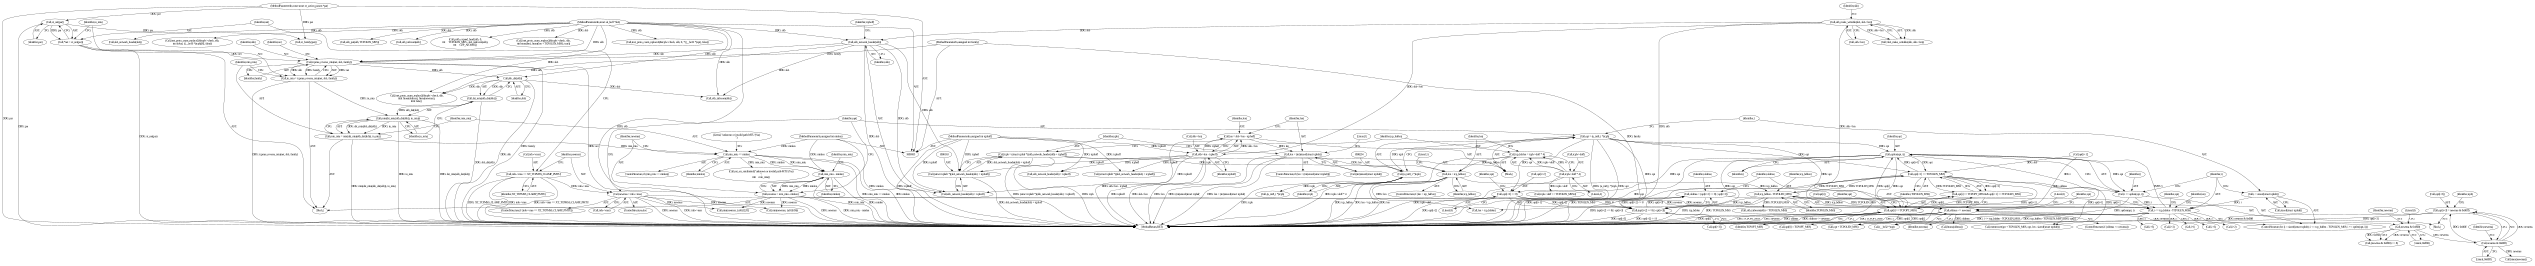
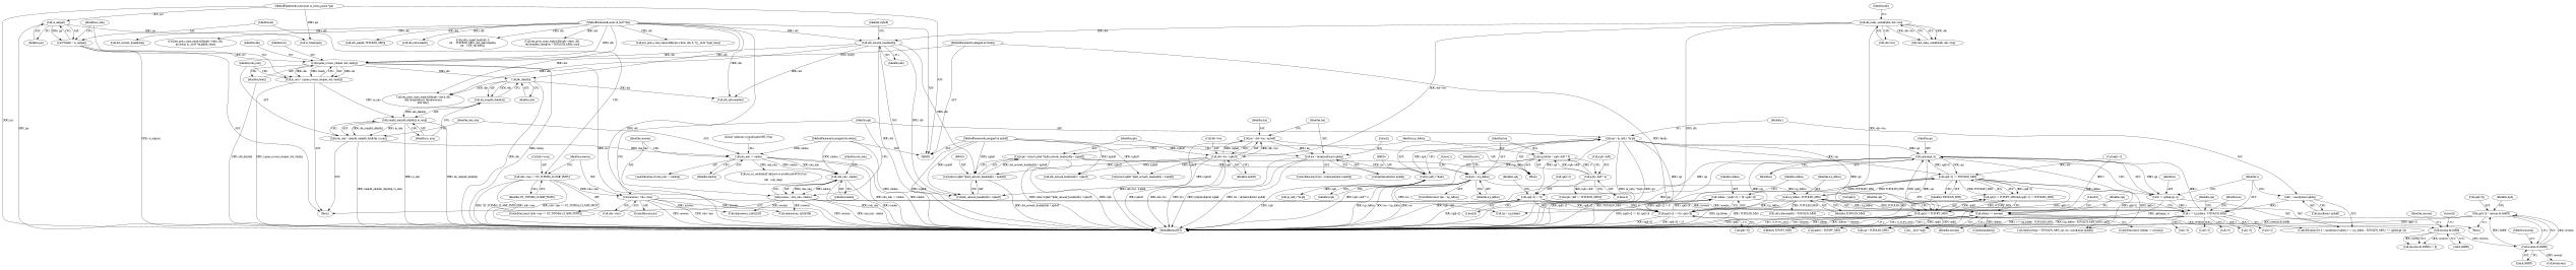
  digraph {
    fontname="Liberation Serif"
    node [fontname="Liberation Serif"]
    edge [fontname="Liberation Serif"]
    n1 [label="(Call,opt[i+3] = newmss & 0x00ff)"]
    n2 [label="(Call,newmss & 0x00ff)"]
    n3 [label="(Block,)"]
    n4 [label="(MethodReturn,RET)"]
    n5 [label="(Literal,0x00ff)"]
-   n6 [label="(Call,htons(newmss))"]
+   n6 [label="(Call,htons(csum))"]
    n7 [label="(Call,newmss & 0xff00)"]
    n8 [label="(Call,(newmss & 0xff00) >> 8)"]
    n9 [label="(Literal,0xff00)"]
    n10 [label="(Call,oldmss <= newmss)"]
    n11 [label="(Call,htons(oldmss))"]
    n12 [label="(ControlStructure,if (oldmss <= newmss))"]
    n13 [label="(Identifier,newmss)"]
    n14 [label="(Call,oldmss = (opt[i+2] << 8) | opt[i+3])"]
    n15 [label="(Call,(opt[i+2] << 8) | opt[i+3])"]
    n16 [label="(Call,opt[i+3])"]
    n17 [label="(Call,opt[i+2] << 8)"]
    n18 [label="(Literal,8)"]
    n19 [label="(Call,opt = (u_int8_t *)tcph)"]
    n20 [label="(Call,(u_int8_t *)tcph)"]
    n21 [label="(Call,optlen(opt, i))"]
    n22 [label="(Call,opt[i+1] == TCPOLEN_MSS)"]
    n23 [label="(Call,opt[i] == TCPOPT_MSS)"]
    n24 [label="(Block,)"]
    n25 [label="(Call,(u_int8_t *)tcph)"]
    n26 [label="(Identifier,tcph)"]
    n27 [label="(Call,i += optlen(opt, i))"]
    n28 [label="(Identifier,i)"]
    n29 [label="(Call,tcp_hdrlen - TCPOLEN_MSS)"]
    n30 [label="(Call,opt + TCPOLEN_MSS)"]
    n31 [label="(Call,(__be32 *)opt)"]
    n32 [label="(Call,memmove(opt + TCPOLEN_MSS, opt, len - sizeof(struct tcphdr)))"]
    n33 [label="(Identifier,TCPOLEN_MSS)"]
    n34 [label="(Call,opt[i] == TCPOPT_MSS && opt[i+1] == TCPOLEN_MSS)"]
    n35 [label="(Identifier,TCPOPT_MSS)"]
    n36 [label="(Call,opt[0] = TCPOPT_MSS)"]
    n37 [label="(Call,tcph = (struct tcphdr *)(skb_network_header(skb) + tcphoff))"]
    n38 [label="(Call,(struct tcphdr *)(skb_network_header(skb) + tcphoff))"]
    n39 [label="(Call,skb_network_header(skb) + tcphoff)"]
    n40 [label="(Call,skb_network_header(skb))"]
    n41 [label="(Call,tcpmss_reverse_mtu(net, skb, family))"]
    n42 [label="(Call,inet_proto_csum_replace2(&tcph->check, skb,\n\t\t\t\t\t\t htons(oldmss), htons(newmss),\n\t\t\t\t\t\t false))"]
    n43 [label="(Call,skb_tailroom(skb))"]
    n44 [label="(Identifier,skb)"]
    n45 [label="(Call,skb_dst(skb))"]
    n46 [label="(Call,in_mtu = tcpmss_reverse_mtu(net, skb, family))"]
    n47 [label="(Identifier,family)"]
    n48 [label="(Call,skb_make_writable(skb, skb->len))"]
    n49 [label="(Call,skb->len - tcphoff)"]
    n50 [label="(Call,skb->len)"]
    n51 [label="(Call,!skb_make_writable(skb, skb->len))"]
    n52 [label="(Call,len = skb->len - tcphoff)"]
    n53 [label="(Call,(struct tcphdr *)(skb_network_header(skb) + tcphoff))"]
    n54 [label="(Call,skb_network_header(skb) + tcphoff)"]
    n55 [label="(Identifier,tcphoff)"]
    n56 [label="(MethodParameterIn,struct sk_buff *skb)"]
    n57 [label="(Call,skb_put(skb, TCPOLEN_MSS))"]
    n58 [label="(Call,skb_tailroom(skb))"]
    n59 [label="(Call,pskb_expand_head(skb, 0,\n\t\t\t\t     TCPOLEN_MSS - skb_tailroom(skb),\n\t\t\t\t     GFP_ATOMIC))"]
    n60 [label="(Call,inet_proto_csum_replace2(&tcph->check, skb,\n\t\t\t\t htons(len), htons(len + TCPOLEN_MSS), true))"]
    n61 [label="(Call,inet_proto_csum_replace4(&tcph->check, skb, 0, *((__be32 *)opt), false))"]
    n62 [label="(Call,skb_network_header(skb))"]
    n63 [label="(Call,inet_proto_csum_replace2(&tcph->check, skb,\n\t\t\t\t oldval, ((__be16 *)tcph)[6], false))"]
    1000105
    n65 [label="(Call,dst_mtu(skb_dst(skb)))"]
    n66 [label="(Identifier,skb)"]
    n67 [label="(Call,len < (int)sizeof(struct tcphdr))"]
    n68 [label="(MethodParameterIn,unsigned int tcphoff)"]
    n69 [label="(Call,i <= tcp_hdrlen - TCPOLEN_MSS)"]
    n70 [label="(ControlStructure,for (i = sizeof(struct tcphdr); i <= tcp_hdrlen - TCPOLEN_MSS; i += optlen(opt, i)))"]
    n71 [label="(Call,len > tcp_hdrlen)"]
    n72 [label="(Call,skb_tailroom(skb) < TCPOLEN_MSS)"]
    n73 [label="(Identifier,TCPOLEN_MSS)"]
    n74 [label="(Call,i+3)"]
    n75 [label="(Call,i+2)"]
    n76 [label="(Call,i+1)"]
    n77 [label="(Call,i+3)"]
    n78 [label="(Call,i+2)"]
    n79 [label="(Call,len < tcp_hdrlen)"]
    n80 [label="(ControlStructure,if (len < tcp_hdrlen))"]
    n81 [label="(Identifier,tcp_hdrlen)"]
    n82 [label="(ControlStructure,if (len < (int)sizeof(struct tcphdr)))"]
    n83 [label="(Call,(int)sizeof(struct tcphdr))"]
    n84 [label="(Call,tcp_hdrlen = tcph->doff * 4)"]
    n85 [label="(Call,tcph->doff * 4)"]
    n86 [label="(Call,tcph->doff += TCPOLEN_MSS/4)"]
    n87 [label="(Literal,4)"]
    n88 [label="(Call,i = sizeof(struct tcphdr))"]
    n89 [label="(Call,sizeof(struct tcphdr))"]
    n90 [label="(Call,newmss = min_mtu - minlen)"]
    n91 [label="(Call,min_mtu - minlen)"]
    n92 [label="(Block,)"]
    n93 [label="(Call,min(newmss, (u16)1220))"]
    n94 [label="(Call,min(newmss, (u16)536))"]
    n95 [label="(Identifier,minlen)"]
    n96 [label="(Call,min_mtu <= minlen)"]
    n97 [label="(Call,net_err_ratelimited(\"unknown or invalid path-MTU (%u)\n\",\n\t\t\t\t\t    min_mtu))"]
    n98 [label="(ControlStructure,if (min_mtu <= minlen))"]
    n99 [label="(Identifier,minlen)"]
    n100 [label="(Call,min_mtu = min(dst_mtu(skb_dst(skb)), in_mtu))"]
    n101 [label="(Call,min(dst_mtu(skb_dst(skb)), in_mtu))"]
    n102 [label="(Identifier,in_mtu)"]
-   n103 [label="(Call,*net = xt_net(par))"]
+   n103 [label="(Call,*hdrlen = xt_net(par))"]
    n104 [label="(Call,xt_net(par))"]
    n105 [label="(Call,xt_family(par))"]
    n106 [label="(Identifier,par)"]
    n107 [label="(MethodParameterIn,const struct xt_action_param *par)"]
    n108 [label="(MethodParameterIn,unsigned int family)"]
    n109 [label="(MethodParameterIn,unsigned int minlen)"]
    n110 [label="(Call,newmss = info->mss)"]
    n111 [label="(Call,info->mss)"]
    n112 [label="(ControlStructure,else)"]
    n113 [label="(Call,info->mss == XT_TCPMSS_CLAMP_PMTU)"]
    n114 [label="(Identifier,XT_TCPMSS_CLAMP_PMTU)"]
    n115 [label="(ControlStructure,if (info->mss == XT_TCPMSS_CLAMP_PMTU))"]
    n116 [label="(Call,info->mss)"]
    n117 [label="(Call,tcph->doff)"]
    n118 [label="(Identifier,opt)"]
    n119 [label="(Identifier,net)"]
    n120 [label="(Identifier,opt)"]
    n121 [label="(Identifier,newmss)"]
    n122 [label="(Identifier,skb)"]
    n123 [label="(Identifier,tcphoff)"]
    n124 [label="(Literal,\"unknown or invalid path-MTU (%u)\n\")"]
    n125 [label="(Identifier,in_mtu)"]
    n126 [label="(Identifier,tcph)"]
    n127 [label="(Identifier,len)"]
    n128 [label="(Identifier,len)"]
    n129 [label="(Identifier,net)"]
    n130 [label="(Identifier,tcph)"]
    n131 [label="(Identifier,oldmss)"]
    n132 [label="(Identifier,len)"]
    n133 [label="(Literal,1)"]
    n134 [label="(Call,opt[i])"]
    n135 [label="(Call,opt[i+1])"]
    n136 [label="(Identifier,newmss)"]
    n137 [label="(Identifier,len)"]
    n138 [label="(Identifier,oldmss)"]
    n139 [label="(Call,skb->len)"]
+   n140 [label="(Identifier,info)"]
    n141 [label="(Literal,1)"]
    n142 [label="(Identifier,opt)"]
    n143 [label="(Identifier,tcp_hdrlen)"]
    n144 [label="(Identifier,opt)"]
    n145 [label="(Literal,0)"]
    n146 [label="(Identifier,tcp_hdrlen)"]
    n147 [label="(Identifier,newmss)"]
    n148 [label="(Call,opt[i+2])"]
    n149 [label="(Identifier,i)"]
    n150 [label="(Literal,8)"]
    n151 [label="(Identifier,skb)"]
    n152 [label="(Identifier,i)"]
    n153 [label="(Call,opt[i+3])"]
    n154 [label="(Identifier,opt)"]
    n155 [label="(Identifier,min_mtu)"]
    n156 [label="(Identifier,newmss)"]
    n157 [label="(Identifier,opt)"]
    n158 [label="(Identifier,min_mtu)"]
    n159 [label="(Identifier,min_mtu)"]
    n160 [label="(Identifier,i)"]
    1000234
    1000163
    n1 -> n2 [label="CFG: "]
    n1 -> n3 [label="AST: "]
    n1 -> n4 [label="DDG: opt[i+3]"]
    n1 -> n4 [label="DDG: newmss & 0x00ff"]
    n2 -> n1 [label="AST: "]
    n2 -> n1 [label="DDG: newmss"]
    n2 -> n1 [label="DDG: 0x00ff"]
    n2 -> n5 [label="CFG: "]
    n2 -> n6 [label="DDG: newmss"]
    n5 -> n2 [label="AST: "]
    n7 -> n2 [label="DDG: newmss"]
    n7 -> n8 [label="AST: "]
    n7 -> n8 [label="DDG: newmss"]
    n7 -> n8 [label="DDG: 0xff00"]
    n7 -> n9 [label="CFG: "]
    n9 -> n7 [label="AST: "]
    n10 -> n4 [label="DDG: newmss"]
    n10 -> n4 [label="DDG: oldmss"]
    n10 -> n4 [label="DDG: oldmss <= newmss"]
    n10 -> n7 [label="DDG: newmss"]
    n10 -> n11 [label="DDG: oldmss"]
    n10 -> n12 [label="AST: "]
    n10 -> n13 [label="CFG: "]
    n13 -> n10 [label="AST: "]
    n14 -> n3 [label="AST: "]
    n14 -> n4 [label="DDG: (opt[i+2] << 8) | opt[i+3]"]
    n14 -> n15 [label="CFG: "]
    n15 -> n4 [label="DDG: opt[i+3]"]
    n15 -> n4 [label="DDG: opt[i+2] << 8"]
    n15 -> n14 [label="AST: "]
    n15 -> n14 [label="DDG: opt[i+2] << 8"]
    n15 -> n14 [label="DDG: opt[i+3]"]
    n15 -> n16 [label="CFG: "]
    n16 -> n15 [label="AST: "]
    n17 -> n4 [label="DDG: opt[i+2]"]
    n17 -> n15 [label="AST: "]
    n17 -> n15 [label="DDG: opt[i+2]"]
    n17 -> n15 [label="DDG: 8"]
    n17 -> n18 [label="CFG: "]
    n18 -> n17 [label="AST: "]
    n19 -> n4 [label="DDG: (u_int8_t *)tcph"]
    n19 -> n4 [label="DDG: opt"]
    n19 -> n15 [label="DDG: opt"]
    n19 -> n17 [label="DDG: opt"]
    n19 -> n20 [label="CFG: "]
    n19 -> n21 [label="DDG: opt"]
    n19 -> n22 [label="DDG: opt"]
    n19 -> n23 [label="DDG: opt"]
    n19 -> n24 [label="AST: "]
    n20 -> n4 [label="DDG: tcph"]
    n20 -> n19 [label="AST: "]
    n20 -> n19 [label="DDG: tcph"]
    n20 -> n25 [label="DDG: tcph"]
    n20 -> n26 [label="CFG: "]
    n21 -> n4 [label="DDG: opt"]
    n21 -> n15 [label="DDG: opt"]
    n21 -> n17 [label="DDG: opt"]
    n21 -> n22 [label="DDG: opt"]
    n21 -> n23 [label="DDG: opt"]
    n21 -> n27 [label="AST: "]
    n21 -> n27 [label="DDG: opt"]
    n21 -> n27 [label="DDG: i"]
    n21 -> n28 [label="CFG: "]
    n22 -> n4 [label="DDG: opt[i+1]"]
    n22 -> n4 [label="DDG: TCPOLEN_MSS"]
    n22 -> n21 [label="DDG: opt[i+1]"]
    n22 -> n29 [label="DDG: TCPOLEN_MSS"]
    n22 -> n30 [label="DDG: opt[i+1]"]
    n22 -> n31 [label="DDG: opt[i+1]"]
    n22 -> n32 [label="DDG: opt[i+1]"]
    n22 -> n33 [label="CFG: "]
    n22 -> n34 [label="AST: "]
    n22 -> n34 [label="DDG: opt[i+1]"]
    n22 -> n34 [label="DDG: TCPOLEN_MSS"]
    n23 -> n4 [label="DDG: opt[i]"]
    n23 -> n4 [label="DDG: TCPOPT_MSS"]
    n23 -> n21 [label="DDG: opt[i]"]
    n23 -> n30 [label="DDG: opt[i]"]
    n23 -> n31 [label="DDG: opt[i]"]
    n23 -> n32 [label="DDG: opt[i]"]
    n23 -> n34 [label="AST: "]
    n23 -> n34 [label="DDG: opt[i]"]
    n23 -> n34 [label="DDG: TCPOPT_MSS"]
    n23 -> n35 [label="CFG: "]
    n23 -> n36 [label="DDG: TCPOPT_MSS"]
    n26 -> n20 [label="AST: "]
    n27 -> n4 [label="DDG: optlen(opt, i)"]
    n27 -> n21 [label="CFG: "]
    n27 -> n69 [label="DDG: i"]
    n27 -> n70 [label="AST: "]
    n28 -> n21 [label="AST: "]
    n29 -> n4 [label="DDG: tcp_hdrlen"]
    n29 -> n4 [label="DDG: TCPOLEN_MSS"]
    n29 -> n22 [label="DDG: TCPOLEN_MSS"]
    n29 -> n69 [label="AST: "]
    n29 -> n69 [label="DDG: tcp_hdrlen"]
    n29 -> n69 [label="DDG: TCPOLEN_MSS"]
    n29 -> n71 [label="DDG: tcp_hdrlen"]
    n29 -> n72 [label="DDG: TCPOLEN_MSS"]
    n29 -> n73 [label="CFG: "]
    n33 -> n22 [label="AST: "]
    n34 -> n22 [label="CFG: "]
    n34 -> n23 [label="CFG: "]
-   n35 -> n23 [label="AST: "]
    n37 -> n4 [label="DDG: (struct tcphdr *)(skb_network_header(skb) + tcphoff)"]
    n37 -> n4 [label="DDG: tcph"]
    n37 -> n20 [label="DDG: tcph"]
    n37 -> n24 [label="AST: "]
    n37 -> n38 [label="CFG: "]
    n38 -> n4 [label="DDG: skb_network_header(skb) + tcphoff"]
    n38 -> n37 [label="AST: "]
    n38 -> n37 [label="DDG: skb_network_header(skb) + tcphoff"]
    n38 -> n39 [label="CFG: "]
    n39 -> n38 [label="AST: "]
    n40 -> n4 [label="DDG: skb"]
    n40 -> n38 [label="DDG: skb"]
    n40 -> n39 [label="AST: "]
    n40 -> n39 [label="DDG: skb"]
    n40 -> n41 [label="DDG: skb"]
    n40 -> n42 [label="DDG: skb"]
    n40 -> n43 [label="DDG: skb"]
    n40 -> n44 [label="CFG: "]
    n41 -> n4 [label="DDG: family"]
    n41 -> n4 [label="DDG: net"]
    n41 -> n45 [label="DDG: skb"]
    n41 -> n46 [label="AST: "]
    n41 -> n46 [label="DDG: net"]
    n41 -> n46 [label="DDG: skb"]
    n41 -> n46 [label="DDG: family"]
    n41 -> n47 [label="CFG: "]
    n44 -> n40 [label="AST: "]
    n45 -> n4 [label="DDG: skb"]
    n45 -> n42 [label="DDG: skb"]
    n45 -> n43 [label="DDG: skb"]
    n45 -> n65 [label="AST: "]
    n45 -> n65 [label="DDG: skb"]
    n45 -> n66 [label="CFG: "]
    n46 -> n4 [label="DDG: tcpmss_reverse_mtu(net, skb, family)"]
    n46 -> n41 [label="CFG: "]
    n46 -> n92 [label="AST: "]
    n46 -> n101 [label="DDG: in_mtu"]
    n47 -> n41 [label="AST: "]
    n48 -> n4 [label="DDG: skb"]
    n48 -> n4 [label="DDG: skb->len"]
    n48 -> n40 [label="DDG: skb"]
    n48 -> n49 [label="DDG: skb->len"]
    n48 -> n50 [label="CFG: "]
    n48 -> n51 [label="AST: "]
    n48 -> n51 [label="DDG: skb"]
    n48 -> n51 [label="DDG: skb->len"]
    n49 -> n4 [label="DDG: tcphoff"]
    n49 -> n4 [label="DDG: skb->len"]
    n49 -> n38 [label="DDG: tcphoff"]
    n49 -> n39 [label="DDG: tcphoff"]
    n49 -> n52 [label="AST: "]
    n49 -> n52 [label="DDG: skb->len"]
    n49 -> n52 [label="DDG: tcphoff"]
    n49 -> n53 [label="DDG: tcphoff"]
    n49 -> n54 [label="DDG: tcphoff"]
    n49 -> n55 [label="CFG: "]
    n50 -> n48 [label="AST: "]
    n51 -> n48 [label="CFG: "]
    n52 -> n4 [label="DDG: skb->len - tcphoff"]
    n52 -> n24 [label="AST: "]
    n52 -> n49 [label="CFG: "]
    n52 -> n67 [label="DDG: len"]
    n55 -> n49 [label="AST: "]
    n56 -> n4 [label="DDG: skb"]
    n56 -> n40 [label="DDG: skb"]
    n56 -> n41 [label="DDG: skb"]
    n56 -> n42 [label="DDG: skb"]
    n56 -> n43 [label="DDG: skb"]
    n56 -> n45 [label="DDG: skb"]
    n56 -> n57 [label="DDG: skb"]
    n56 -> n58 [label="DDG: skb"]
    n56 -> n59 [label="DDG: skb"]
    n56 -> n60 [label="DDG: skb"]
    n56 -> n61 [label="DDG: skb"]
    n56 -> n62 [label="DDG: skb"]
    n56 -> n63 [label="DDG: skb"]
    n56 -> 1000105 [label="AST: "]
-   n65 -> n4 [label="DDG: skb_dst(skb)"]
+   n47 -> n4 [label="DDG: skb_dst(skb)"]
    n65 -> n45 [label="CFG: "]
    n65 -> n101 [label="AST: "]
    n65 -> n101 [label="DDG: skb_dst(skb)"]
    n66 -> n45 [label="AST: "]
    n67 -> n4 [label="DDG: len < (int)sizeof(struct tcphdr)"]
    n67 -> n4 [label="DDG: len"]
    n67 -> n4 [label="DDG: (int)sizeof(struct tcphdr)"]
    n67 -> n79 [label="DDG: len"]
    n67 -> n82 [label="AST: "]
    n67 -> n83 [label="CFG: "]
    n68 -> n4 [label="DDG: tcphoff"]
    n68 -> n38 [label="DDG: tcphoff"]
    n68 -> n39 [label="DDG: tcphoff"]
    n68 -> n49 [label="DDG: tcphoff"]
    n68 -> n53 [label="DDG: tcphoff"]
    n68 -> n54 [label="DDG: tcphoff"]
    n68 -> 1000105 [label="AST: "]
    n69 -> n4 [label="DDG: i"]
    n69 -> n4 [label="DDG: i <= tcp_hdrlen - TCPOLEN_MSS"]
    n69 -> n4 [label="DDG: tcp_hdrlen - TCPOLEN_MSS"]
-   n69 -> n21 [label="PMTU: i"]
+   n69 -> n21 [label="DDG: i"]
    n69 -> n29 [label="CFG: "]
    n69 -> n70 [label="AST: "]
    n69 -> n74 [label="DDG: i"]
    n69 -> n75 [label="DDG: i"]
    n69 -> n76 [label="DDG: i"]
    n69 -> n77 [label="DDG: i"]
    n69 -> n78 [label="DDG: i"]
    n73 -> n29 [label="AST: "]
    n79 -> n4 [label="DDG: tcp_hdrlen"]
    n79 -> n4 [label="DDG: len < tcp_hdrlen"]
    n79 -> n4 [label="DDG: len"]
    n79 -> n29 [label="DDG: tcp_hdrlen"]
    n79 -> n71 [label="DDG: len"]
    n79 -> n80 [label="AST: "]
    n79 -> n81 [label="CFG: "]
    n81 -> n79 [label="AST: "]
    n83 -> n67 [label="AST: "]
    n84 -> n4 [label="DDG: tcph->doff * 4"]
    n84 -> n24 [label="AST: "]
    n84 -> n79 [label="DDG: tcp_hdrlen"]
    n84 -> n85 [label="CFG: "]
    n85 -> n4 [label="DDG: tcph->doff"]
    n85 -> n84 [label="AST: "]
    n85 -> n84 [label="DDG: tcph->doff"]
    n85 -> n84 [label="DDG: 4"]
    n85 -> n86 [label="DDG: tcph->doff"]
    n85 -> n87 [label="CFG: "]
    n87 -> n85 [label="AST: "]
    n88 -> n69 [label="DDG: i"]
    n88 -> n70 [label="AST: "]
    n88 -> n89 [label="CFG: "]
    n89 -> n88 [label="AST: "]
    n90 -> n4 [label="DDG: newmss"]
    n90 -> n4 [label="DDG: min_mtu - minlen"]
    n90 -> n10 [label="DDG: newmss"]
    n90 -> n91 [label="CFG: "]
    n90 -> n92 [label="AST: "]
    n90 -> n93 [label="DDG: newmss"]
    n90 -> n94 [label="DDG: newmss"]
    n91 -> n4 [label="DDG: min_mtu"]
    n91 -> n4 [label="DDG: minlen"]
    n91 -> n90 [label="AST: "]
    n91 -> n90 [label="DDG: min_mtu"]
    n91 -> n90 [label="DDG: minlen"]
    n91 -> n95 [label="CFG: "]
    n95 -> n91 [label="AST: "]
    n96 -> n4 [label="DDG: min_mtu <= minlen"]
    n96 -> n4 [label="DDG: minlen"]
    n96 -> n91 [label="DDG: min_mtu"]
    n96 -> n91 [label="DDG: minlen"]
    n96 -> n97 [label="DDG: min_mtu"]
    n96 -> n98 [label="AST: "]
    n96 -> n99 [label="CFG: "]
    n99 -> n96 [label="AST: "]
    n100 -> n4 [label="DDG: min(dst_mtu(skb_dst(skb)), in_mtu)"]
    n100 -> n92 [label="AST: "]
    n100 -> n96 [label="DDG: min_mtu"]
    n100 -> n101 [label="CFG: "]
    n101 -> n4 [label="DDG: in_mtu"]
    n101 -> n4 [label="DDG: dst_mtu(skb_dst(skb))"]
    n101 -> n100 [label="AST: "]
    n101 -> n100 [label="DDG: dst_mtu(skb_dst(skb))"]
    n101 -> n100 [label="DDG: in_mtu"]
    n101 -> n102 [label="CFG: "]
    n102 -> n65 [label="CFG: "]
    n102 -> n101 [label="AST: "]
    n103 -> n4 [label="DDG: xt_net(par)"]
    n103 -> n41 [label="DDG: net"]
    n103 -> n92 [label="AST: "]
    n103 -> n104 [label="CFG: "]
    n104 -> n4 [label="DDG: par"]
    n104 -> n103 [label="AST: "]
    n104 -> n103 [label="DDG: par"]
    n104 -> n105 [label="DDG: par"]
    n104 -> n106 [label="CFG: "]
    n106 -> n104 [label="AST: "]
    n107 -> n4 [label="DDG: par"]
    n107 -> 1000105 [label="AST: "]
    n107 -> n104 [label="DDG: par"]
    n107 -> n105 [label="DDG: par"]
    n108 -> n4 [label="DDG: family"]
    n108 -> n41 [label="DDG: family"]
    n108 -> 1000105 [label="AST: "]
    n109 -> n4 [label="DDG: minlen"]
    n109 -> 1000105 [label="AST: "]
    n109 -> n91 [label="DDG: minlen"]
    n109 -> n96 [label="DDG: minlen"]
    n110 -> n4 [label="DDG: newmss"]
    n110 -> n4 [label="DDG: info->mss"]
    n110 -> n10 [label="DDG: newmss"]
    n110 -> n93 [label="DDG: newmss"]
    n110 -> n94 [label="DDG: newmss"]
    n110 -> n111 [label="CFG: "]
    n110 -> n112 [label="AST: "]
    n111 -> n110 [label="AST: "]
    n113 -> n4 [label="DDG: XT_TCPMSS_CLAMP_PMTU"]
    n113 -> n4 [label="DDG: info->mss"]
    n113 -> n4 [label="DDG: info->mss == XT_TCPMSS_CLAMP_PMTU"]
    n113 -> n110 [label="DDG: info->mss"]
    n113 -> n114 [label="CFG: "]
-   n110 -> n115 [label="AST: "]
+   n113 -> n115 [label="AST: "]
    n114 -> n113 [label="AST: "]
    n116 -> n113 [label="AST: "]
    n117 -> n85 [label="AST: "]
    n118 -> n19 [label="AST: "]
    n118 -> n90 [label="CFG: "]
    n118 -> n110 [label="CFG: "]
    n119 -> n103 [label="AST: "]
    n119 -> n113 [label="CFG: "]
    n120 -> n69 [label="CFG: "]
    n121 -> n7 [label="AST: "]
    n122 -> n41 [label="AST: "]
    n123 -> n40 [label="CFG: "]
    n124 -> n96 [label="CFG: "]
    n125 -> n46 [label="AST: "]
    n125 -> n103 [label="CFG: "]
    n126 -> n1 [label="CFG: "]
    n127 -> n79 [label="AST: "]
    n127 -> n84 [label="CFG: "]
    n128 -> n52 [label="AST: "]
    n129 -> n41 [label="AST: "]
    n130 -> n37 [label="AST: "]
    n130 -> n67 [label="CFG: "]
    n131 -> n10 [label="AST: "]
    n131 -> n14 [label="CFG: "]
    n132 -> n69 [label="CFG: "]
    n133 -> n67 [label="CFG: "]
    n134 -> n23 [label="AST: "]
    n135 -> n10 [label="DDG: oldmss"]
    n135 -> n22 [label="DDG: skb"]
    n136 -> n2 [label="AST: "]
    n137 -> n52 [label="CFG: "]
    n137 -> n67 [label="AST: "]
    n138 -> n14 [label="AST: "]
    n139 -> n49 [label="AST: "]
+   n140 -> n79 [label="CFG: "]
    n141 -> n79 [label="CFG: "]
    n142 -> n21 [label="AST: "]
    n143 -> n29 [label="AST: "]
    n144 -> n23 [label="CFG: "]
    n145 -> n10 [label="CFG: "]
    n146 -> n37 [label="CFG: "]
    n146 -> n84 [label="AST: "]
    n147 -> n90 [label="AST: "]
    n147 -> n96 [label="CFG: "]
    n148 -> n17 [label="AST: "]
    n149 -> n19 [label="CFG: "]
    n149 -> n88 [label="AST: "]
    n150 -> n7 [label="CFG: "]
    n151 -> n48 [label="AST: "]
    n152 -> n27 [label="CFG: "]
    n152 -> n69 [label="AST: "]
    n152 -> n88 [label="CFG: "]
    n153 -> n1 [label="AST: "]
    n154 -> n17 [label="CFG: "]
    n155 -> n91 [label="AST: "]
    n156 -> n110 [label="AST: "]
    n156 -> n113 [label="CFG: "]
    n157 -> n10 [label="CFG: "]
    n158 -> n46 [label="CFG: "]
    n158 -> n100 [label="AST: "]
    n159 -> n96 [label="AST: "]
    n159 -> n100 [label="CFG: "]
    n160 -> n27 [label="AST: "]
    1000234 -> n20 [label="AST: "]
    1000163 -> n38 [label="AST: "]
  }
